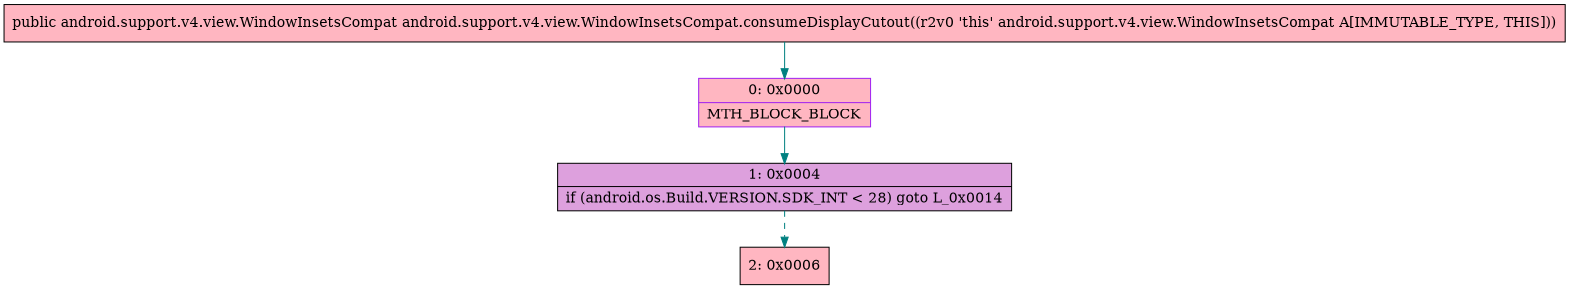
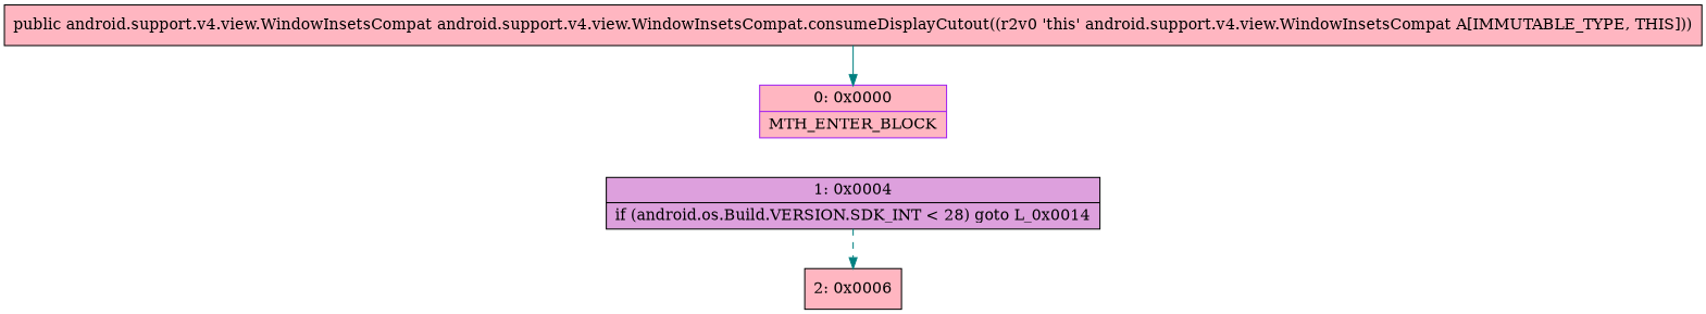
  digraph {
    node [color=black fillcolor=lightpink shape=record style=filled]
    edge [arrowhead=normal color=teal]
-   n1 [color=purple label="{0\:\ 0x0000|MTH_BLOCK_BLOCK\l}"]
+   n1 [color=purple label="{0\:\ 0x0000|MTH_ENTER_BLOCK\l}"]
    n2 [fillcolor=plum label="{1\:\ 0x0004|if (android.os.Build.VERSION.SDK_INT \< 28) goto L_0x0014\l}"]
    n3 [label="{2\:\ 0x0006}"]
    n4 [label="{public android.support.v4.view.WindowInsetsCompat android.support.v4.view.WindowInsetsCompat.consumeDisplayCutout((r2v0 'this' android.support.v4.view.WindowInsetsCompat A[IMMUTABLE_TYPE, THIS])) }"]
-   n1 -> n2
    n2 -> n3 [style=dashed]
    n4 -> n1
  }
